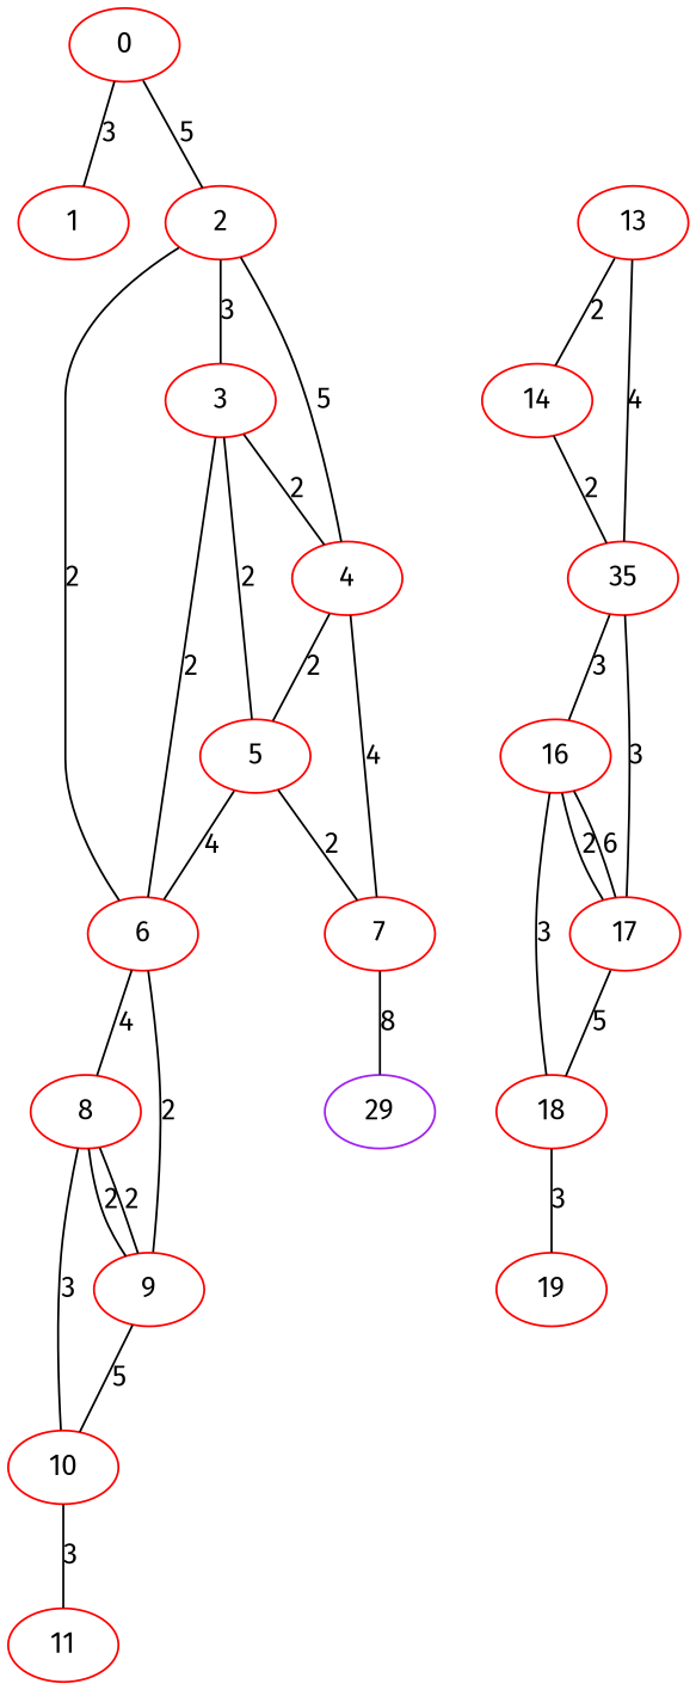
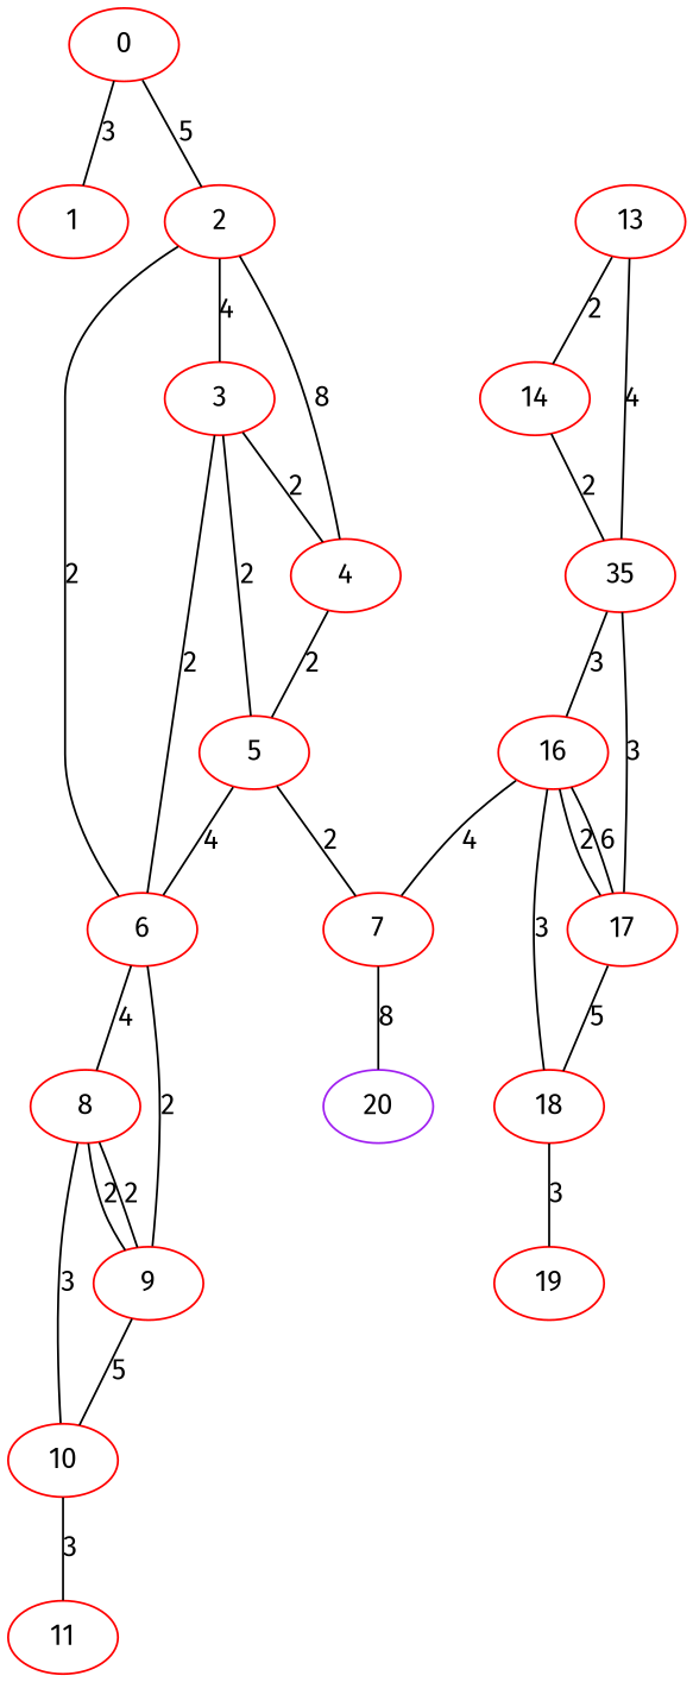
  graph {
    fontname="Fira Sans"
    node [color=red fontname="Fira Sans" weight=1]
    edge [fontname="Fira Sans"]
    0
    1
    2
    3
    4
    5
    6
    7
    8
    9
-   20 [color=purple weight=4 label=29]
+   20 [color=purple weight=4]
    10
    11
    13
    14
    n16 [label=35]
    16
    17
    18
    19
    0 -- 1 [label=3]
    0 -- 2 [label=5]
-   2 -- 3 [label=3]
-   2 -- 4 [label=5]
+   2 -- 3 [label=4]
+   2 -- 4 [label=8]
    3 -- 4 [label=2]
    3 -- 5 [label=2]
    3 -- 6 [label=2]
    4 -- 5 [label=2]
-   4 -- 7 [label=4]
+   16 -- 7 [label=4]
    5 -- 6 [label=4]
    5 -- 7 [label=2]
    6 -- 2 [label=2]
    6 -- 8 [label=4]
    6 -- 9 [label=2]
    7 -- 20 [label=8]
    8 -- 9 [label=2]
    8 -- 9 [label=2]
    8 -- 10 [label=3]
    9 -- 10 [label=5]
    10 -- 11 [label=3]
    13 -- 14 [label=2]
    13 -- n16 [label=4]
    14 -- n16 [label=2]
    n16 -- 16 [label=3]
    n16 -- 17 [label=3]
    16 -- 17 [label=6]
    16 -- 17 [label=2]
    16 -- 18 [label=3]
    17 -- 18 [label=5]
    18 -- 19 [label=3]
  }
